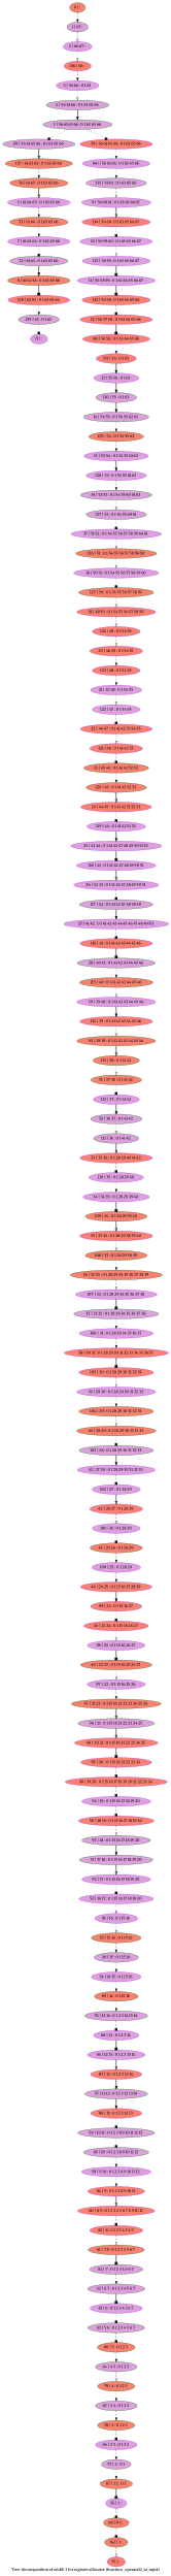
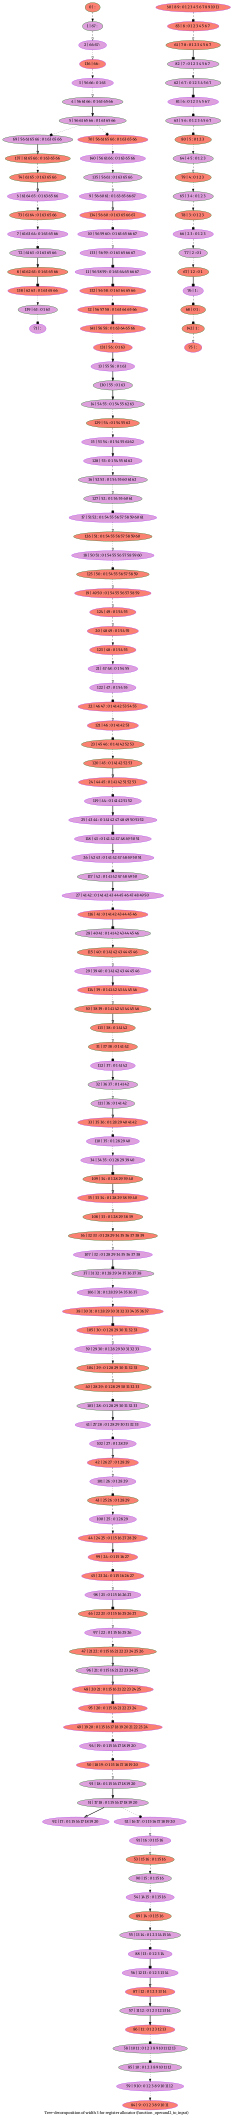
  digraph {
    fontname=Merriweather
    label="Tree-decomposition of width 3 for register allocator (function _operand2_to_input)"
    node [color=purple fillcolor=plum fontname=Merriweather style=filled]
    edge [arrowhead=normal fontname=Merriweather style=dotted]
    n1 [color=darkgreen fillcolor=salmon label="0 | : "]
    n2 [color=darkgreen label="1 | 67 : "]
    n3 [label="2 | 66 67 : "]
    n4 [fillcolor=salmon label="136 | 66 : "]
    n5 [label="3 | 56 66 : 0 1 63 "]
    n6 [color=darkgreen label="4 | 56 61 66 : 0 1 63 65 66 "]
    n7 [color=darkgreen label="5 | 56 61 65 66 : 0 1 63 65 66 "]
    n8 [color=darkgreen label="69 | 56 61 65 66 : 0 1 63 65 66 "]
    n9 [fillcolor=salmon label="70 | 56 61 65 66 : 0 1 63 65 66 "]
    n10 [color=darkgreen fillcolor=salmon label="137 | 61 65 66 : 0 1 63 65 66 "]
    n11 [label="140 | 56 61 66 : 0 1 63 65 66 "]
    n12 [label="6 | 61 64 65 : 0 1 63 65 66 "]
    n13 [color=darkgreen fillcolor=salmon label="73 | 61 64 : 0 1 63 65 66 "]
    n14 [label="7 | 61 63 64 : 0 1 63 65 66 "]
    n15 [color=darkgreen label="72 | 61 63 : 0 1 63 65 66 "]
    n16 [color=darkgreen fillcolor=salmon label="8 | 61 62 63 : 0 1 63 65 66 "]
    n17 [fillcolor=salmon label="138 | 62 63 : 0 1 63 65 66 "]
    n18 [color=darkgreen label="139 | 63 : 0 1 63 "]
    n19 [label="9 | 56 60 61 : 0 1 63 65 66 67 "]
    n20 [fillcolor=salmon label="134 | 56 60 : 0 1 63 65 66 67 "]
    n21 [label="10 | 56 59 60 : 0 1 63 65 66 67 "]
    n22 [label="133 | 56 59 : 0 1 63 65 66 67 "]
    n23 [label="11 | 56 58 59 : 0 1 63 64 65 66 67 "]
    n24 [fillcolor=salmon label="132 | 56 58 : 0 1 63 64 65 66 "]
    n25 [fillcolor=salmon label="12 | 56 57 58 : 0 1 63 64 65 66 "]
    n26 [fillcolor=salmon label="141 | 56 58 : 0 1 63 64 65 66 "]
    n27 [fillcolor=salmon label="131 | 56 : 0 1 63 "]
    n28 [label="13 | 55 56 : 0 1 63 "]
    n29 [color=darkgreen label="130 | 55 : 0 1 63 "]
    n30 [color=darkgreen label="14 | 54 55 : 0 1 54 55 62 63 "]
    n31 [color=darkgreen fillcolor=salmon label="129 | 54 : 0 1 54 55 62 "]
    n32 [label="15 | 53 54 : 0 1 54 55 61 62 "]
    n33 [label="128 | 53 : 0 1 54 55 61 62 "]
    n34 [color=darkgreen label="16 | 52 53 : 0 1 54 55 60 61 62 "]
    n35 [color=darkgreen label="127 | 52 : 0 1 54 55 60 61 "]
    n36 [label="17 | 51 52 : 0 1 54 55 56 57 58 59 60 61 "]
    n37 [color=darkgreen fillcolor=salmon label="126 | 51 : 0 1 54 55 56 57 58 59 60 "]
    n38 [label="18 | 50 51 : 0 1 54 55 56 57 58 59 60 "]
    n39 [color=darkgreen fillcolor=salmon label="125 | 50 : 0 1 54 55 56 57 58 59 "]
    n40 [fillcolor=salmon label="19 | 49 50 : 0 1 54 55 56 57 58 59 "]
    n41 [fillcolor=salmon label="124 | 49 : 0 1 54 55 "]
    n42 [fillcolor=salmon label="20 | 48 49 : 0 1 54 55 "]
    n43 [fillcolor=salmon label="123 | 48 : 0 1 54 55 "]
    n44 [label="21 | 47 48 : 0 1 54 55 "]
    n45 [label="122 | 47 : 0 1 54 55 "]
    n46 [fillcolor=salmon label="22 | 46 47 : 0 1 41 42 53 54 55 "]
    n47 [fillcolor=salmon label="121 | 46 : 0 1 41 42 53 "]
    n48 [color=darkgreen fillcolor=salmon label="23 | 45 46 : 0 1 41 42 52 53 "]
    n49 [color=darkgreen fillcolor=salmon label="120 | 45 : 0 1 41 42 52 53 "]
    n50 [fillcolor=salmon label="24 | 44 45 : 0 1 41 42 51 52 53 "]
    n51 [label="119 | 44 : 0 1 41 42 51 52 "]
    n52 [label="25 | 43 44 : 0 1 41 42 47 48 49 50 51 52 "]
    n53 [label="118 | 43 : 0 1 41 42 47 48 49 50 51 "]
    n54 [label="26 | 42 43 : 0 1 41 42 47 48 49 50 51 "]
    n55 [color=darkgreen label="117 | 42 : 0 1 41 42 47 48 49 50 "]
    n56 [label="27 | 41 42 : 0 1 41 42 43 44 45 46 47 48 49 50 "]
    n57 [fillcolor=salmon label="116 | 41 : 0 1 41 42 43 44 45 46 "]
    n58 [color=darkgreen label="28 | 40 41 : 0 1 41 42 43 44 45 46 "]
    n59 [color=darkgreen fillcolor=salmon label="115 | 40 : 0 1 41 42 43 44 45 46 "]
    n60 [label="29 | 39 40 : 0 1 41 42 43 44 45 46 "]
    n61 [fillcolor=salmon label="114 | 39 : 0 1 41 42 43 44 45 46 "]
    n62 [color=darkgreen fillcolor=salmon label="30 | 38 39 : 0 1 41 42 43 44 45 46 "]
    n63 [color=darkgreen fillcolor=salmon label="113 | 38 : 0 1 41 42 "]
    n64 [color=darkgreen fillcolor=salmon label="31 | 37 38 : 0 1 41 42 "]
    n65 [label="112 | 37 : 0 1 41 42 "]
    n66 [color=darkgreen label="32 | 36 37 : 0 1 41 42 "]
    n67 [color=darkgreen label="111 | 36 : 0 1 41 42 "]
    n68 [fillcolor=salmon label="33 | 35 36 : 0 1 28 29 40 41 42 "]
    n69 [label="110 | 35 : 0 1 28 29 40 "]
    n70 [label="34 | 34 35 : 0 1 28 29 39 40 "]
    n71 [color=darkgreen fillcolor=salmon label="109 | 34 : 0 1 28 29 39 40 "]
    n72 [fillcolor=salmon label="35 | 33 34 : 0 1 28 29 38 39 40 "]
    n73 [color=darkgreen fillcolor=salmon label="108 | 33 : 0 1 28 29 38 39 "]
    n74 [color=darkgreen fillcolor=salmon label="36 | 32 33 : 0 1 28 29 34 35 36 37 38 39 "]
    n75 [label="107 | 32 : 0 1 28 29 34 35 36 37 38 "]
    n76 [color=darkgreen label="37 | 31 32 : 0 1 28 29 34 35 36 37 38 "]
    n77 [label="106 | 31 : 0 1 28 29 34 35 36 37 "]
    n78 [fillcolor=salmon label="38 | 30 31 : 0 1 28 29 30 31 32 33 34 35 36 37 "]
    n79 [fillcolor=salmon label="105 | 30 : 0 1 28 29 30 31 32 33 "]
    n80 [label="39 | 29 30 : 0 1 28 29 30 31 32 33 "]
    n81 [color=darkgreen fillcolor=salmon label="104 | 29 : 0 1 28 29 30 31 32 33 "]
    n82 [color=darkgreen fillcolor=salmon label="40 | 28 29 : 0 1 28 29 30 31 32 33 "]
    n83 [color=darkgreen label="103 | 28 : 0 1 28 29 30 31 32 33 "]
    n84 [label="41 | 27 28 : 0 1 28 29 30 31 32 33 "]
    n85 [label="102 | 27 : 0 1 28 29 "]
    n86 [fillcolor=salmon label="42 | 26 27 : 0 1 28 29 "]
    n87 [label="101 | 26 : 0 1 28 29 "]
    n88 [color=darkgreen fillcolor=salmon label="43 | 25 26 : 0 1 28 29 "]
    n89 [label="100 | 25 : 0 1 28 29 "]
    n90 [fillcolor=salmon label="44 | 24 25 : 0 1 15 16 27 28 29 "]
    n91 [fillcolor=salmon label="99 | 24 : 0 1 15 16 27 "]
    n92 [fillcolor=salmon label="45 | 23 24 : 0 1 15 16 26 27 "]
    n93 [label="98 | 23 : 0 1 15 16 26 27 "]
    n94 [color=darkgreen fillcolor=salmon label="46 | 22 23 : 0 1 15 16 25 26 27 "]
    n95 [label="97 | 22 : 0 1 15 16 25 26 "]
    n96 [color=darkgreen fillcolor=salmon label="47 | 21 22 : 0 1 15 16 21 22 23 24 25 26 "]
    n97 [color=darkgreen label="96 | 21 : 0 1 15 16 21 22 23 24 25 "]
    n98 [fillcolor=salmon label="48 | 20 21 : 0 1 15 16 21 22 23 24 25 "]
    n99 [fillcolor=salmon label="95 | 20 : 0 1 15 16 21 22 23 24 "]
    n100 [fillcolor=salmon label="49 | 19 20 : 0 1 15 16 17 18 19 20 21 22 23 24 "]
    n101 [label="94 | 19 : 0 1 15 16 17 18 19 20 "]
    n102 [fillcolor=salmon label="50 | 18 19 : 0 1 15 16 17 18 19 20 "]
    n103 [color=darkgreen label="93 | 18 : 0 1 15 16 17 18 19 20 "]
    n104 [color=darkgreen label="51 | 17 18 : 0 1 15 16 17 18 19 20 "]
    n105 [label="92 | 17 : 0 1 15 16 17 18 19 20 "]
    n106 [label="52 | 16 17 : 0 1 15 16 17 18 19 20 "]
    n107 [label="91 | 16 : 0 1 15 16 "]
    n108 [color=darkgreen fillcolor=salmon label="53 | 15 16 : 0 1 15 16 "]
    n109 [color=darkgreen label="90 | 15 : 0 1 15 16 "]
    n110 [label="54 | 14 15 : 0 1 15 16 "]
    n111 [color=darkgreen fillcolor=salmon label="89 | 14 : 0 1 15 16 "]
    n112 [color=darkgreen label="55 | 13 14 : 0 1 2 3 14 15 16 "]
    n113 [label="88 | 13 : 0 1 2 3 14 "]
    n114 [label="56 | 12 13 : 0 1 2 3 13 14 "]
    n115 [fillcolor=salmon label="87 | 12 : 0 1 2 3 13 14 "]
    n116 [color=darkgreen label="57 | 11 12 : 0 1 2 3 12 13 14 "]
    n117 [fillcolor=salmon label="86 | 11 : 0 1 2 3 12 13 "]
    n118 [color=darkgreen label="58 | 10 11 : 0 1 2 3 8 9 10 11 12 13 "]
    n119 [color=darkgreen label="85 | 10 : 0 1 2 3 8 9 10 11 12 "]
    n120 [label="59 | 9 10 : 0 1 2 3 8 9 10 11 12 "]
    n121 [fillcolor=salmon label="84 | 9 : 0 1 2 3 8 9 10 11 "]
    n122 [fillcolor=salmon label="60 | 8 9 : 0 1 2 3 4 5 6 7 8 9 10 11 "]
    n123 [fillcolor=salmon label="83 | 8 : 0 1 2 3 4 5 6 7 "]
    n124 [color=darkgreen fillcolor=salmon label="61 | 7 8 : 0 1 2 3 4 5 6 7 "]
    n125 [color=darkgreen label="82 | 7 : 0 1 2 3 4 5 6 7 "]
    n126 [color=darkgreen label="62 | 6 7 : 0 1 2 3 4 5 6 7 "]
    n127 [label="81 | 6 : 0 1 2 3 4 5 6 7 "]
    n128 [color=darkgreen label="63 | 5 6 : 0 1 2 3 4 5 6 7 "]
    n129 [color=darkgreen fillcolor=salmon label="80 | 5 : 0 1 2 3 "]
    n130 [color=darkgreen label="64 | 4 5 : 0 1 2 3 "]
    n131 [color=darkgreen fillcolor=salmon label="79 | 4 : 0 1 2 3 "]
    n132 [color=darkgreen label="65 | 3 4 : 0 1 2 3 "]
    n133 [color=darkgreen fillcolor=salmon label="78 | 3 : 0 1 2 3 "]
    n134 [label="66 | 2 3 : 0 1 2 3 "]
    n135 [color=darkgreen label="77 | 2 : 0 1 "]
    n136 [color=darkgreen fillcolor=salmon label="67 | 1 2 : 0 1 "]
    n137 [label="76 | 1 : "]
    n138 [color=darkgreen fillcolor=salmon label="68 | 0 1 : "]
    n139 [color=darkgreen fillcolor=salmon label="142 | 1 : "]
    n140 [fillcolor=salmon label="75 | : "]
    n141 [color=darkgreen fillcolor=salmon label="74 | 61 65 : 0 1 63 65 66 "]
    n142 [color=darkgreen label="135 | 56 61 : 0 1 63 65 66 "]
    n143 [label="71 | : "]
    n1 -> n2 [style=dashed]
    n2 -> n3 [arrowhead=onormal style=dashed]
    n3 -> n4 [arrowhead=onormal]
    n4 -> n5 [style=dashed]
    n5 -> n6 [arrowhead=onormal]
    n6 -> n7 [style=bold]
    n7 -> n8 [arrowhead=box]
    n7 -> n9 [arrowhead=box]
    n8 -> n10 [arrowhead=onormal style=bold]
    n9 -> n11
    n10 -> n141 [style=dashed]
    n11 -> n142
    n12 -> n13 [style=dashed]
    n13 -> n14
    n14 -> n15 [arrowhead=box]
    n15 -> n16 [style=bold]
    n16 -> n17 [arrowhead=box style=bold]
    n17 -> n18
    n18 -> n143 [arrowhead=box]
    n19 -> n20 [arrowhead=onormal style=bold]
    n20 -> n21 [arrowhead=box]
    n21 -> n22 [arrowhead=onormal]
    n22 -> n23 [arrowhead=box style=bold]
    n23 -> n24 [arrowhead=box style=bold]
    n24 -> n25 [arrowhead=box style=dashed]
    n25 -> n26 [arrowhead=box style=bold]
    n26 -> n27
    n27 -> n28 [style=bold]
    n28 -> n29 [style=bold]
    n29 -> n30 [style=bold]
    n30 -> n31
    n31 -> n32 [style=dashed]
    n32 -> n33 [style=bold]
    n33 -> n34 [style=dashed]
    n34 -> n35 [arrowhead=onormal]
    n35 -> n36 [arrowhead=box]
    n36 -> n37 [arrowhead=onormal]
    n37 -> n38 [arrowhead=onormal]
    n38 -> n39 [arrowhead=box]
    n39 -> n40 [arrowhead=onormal]
    n40 -> n41 [arrowhead=onormal style=dashed]
    n41 -> n42 [arrowhead=onormal style=dashed]
    n42 -> n43 [style=dashed]
    n43 -> n44 [style=dashed]
    n44 -> n45 [arrowhead=onormal]
    n45 -> n46 [arrowhead=box style=dashed]
    n46 -> n47 [arrowhead=onormal]
    n47 -> n48 [arrowhead=box style=dashed]
    n48 -> n49
    n49 -> n50 [arrowhead=onormal style=bold]
    n50 -> n51 [arrowhead=box]
    n51 -> n52 [style=bold]
    n52 -> n53 [arrowhead=box style=bold]
    n53 -> n54 [arrowhead=onormal style=bold]
    n54 -> n55 [arrowhead=box style=dashed]
    n55 -> n56 [style=bold]
    n56 -> n57 [arrowhead=box style=dashed]
    n57 -> n58 [arrowhead=box style=bold]
    n58 -> n59
    n59 -> n60 [arrowhead=onormal]
    n60 -> n61 [style=bold]
    n61 -> n62 [arrowhead=onormal]
    n62 -> n63 [arrowhead=onormal style=bold]
    n63 -> n64 [arrowhead=onormal]
    n64 -> n65 [arrowhead=box]
    n65 -> n66 [style=bold]
    n66 -> n67 [arrowhead=onormal]
    n67 -> n68 [arrowhead=onormal style=bold]
    n68 -> n69 [arrowhead=box style=dashed]
    n69 -> n70
    n70 -> n71 [arrowhead=box style=bold]
    n71 -> n72 [arrowhead=onormal style=bold]
    n72 -> n73 [arrowhead=onormal]
    n73 -> n74
    n74 -> n75 [arrowhead=onormal style=dashed]
    n75 -> n76 [arrowhead=box style=bold]
    n76 -> n77
    n77 -> n78 [style=dashed]
    n78 -> n79 [arrowhead=box style=bold]
    n79 -> n80 [arrowhead=onormal style=dashed]
    n80 -> n81
    n81 -> n82 [arrowhead=onormal style=dashed]
    n82 -> n83 [arrowhead=box]
    n83 -> n84 [style=bold]
    n84 -> n85 [arrowhead=box style=dashed]
    n85 -> n86 [arrowhead=onormal style=bold]
    n86 -> n87 [arrowhead=onormal style=dashed]
    n87 -> n88 [arrowhead=box]
    n88 -> n89 [style=dashed]
    n89 -> n90 [style=dashed]
    n90 -> n91 [style=bold]
    n91 -> n92 [arrowhead=box]
    n92 -> n93 [arrowhead=onormal]
    n93 -> n94 [arrowhead=box style=bold]
    n94 -> n95 [arrowhead=onormal]
    n95 -> n96 [style=dashed]
    n96 -> n97 [arrowhead=onormal style=bold]
    n97 -> n98 [arrowhead=onormal style=bold]
    n98 -> n99 [arrowhead=box style=bold]
    n99 -> n100 [arrowhead=box style=dashed]
    n100 -> n101 [arrowhead=box style=dashed]
    n101 -> n102 [arrowhead=box style=dashed]
    n102 -> n103 [arrowhead=onormal style=dashed]
    n103 -> n104 [style=bold]
    n104 -> n105 [arrowhead=onormal style=bold]
-   n105 -> n106 [arrowhead=box]
+   n104 -> n106 [arrowhead=box]
    n106 -> n107 [arrowhead=onormal]
    n107 -> n108 [arrowhead=onormal]
    n108 -> n109 [style=dashed]
    n109 -> n110
    n110 -> n111
    n111 -> n112
    n112 -> n113 [arrowhead=box style=dashed]
    n113 -> n114 [arrowhead=box style=bold]
    n114 -> n115 [arrowhead=onormal style=bold]
    n115 -> n116 [style=bold]
    n116 -> n117 [style=bold]
    n117 -> n118 [arrowhead=box]
    n118 -> n119 [arrowhead=box]
    n119 -> n120
    n120 -> n121
-   n121 -> n122 [arrowhead=onormal style=bold]
    n122 -> n123 [arrowhead=box style=dashed]
    n123 -> n124 [arrowhead=onormal style=dashed]
    n124 -> n125 [arrowhead=box style=bold]
    n125 -> n126 [style=dashed]
    n126 -> n127 [arrowhead=box style=bold]
    n127 -> n128 [arrowhead=box]
    n128 -> n129 [arrowhead=box style=dashed]
    n129 -> n130
    n130 -> n131 [arrowhead=onormal style=dashed]
    n131 -> n132
    n132 -> n133 [style=dashed]
    n133 -> n134 [arrowhead=box style=dashed]
    n134 -> n135 [style=dashed]
    n135 -> n136
    n136 -> n137 [arrowhead=box style=bold]
    n137 -> n138 [arrowhead=box style=dashed]
    n138 -> n139 [arrowhead=box]
    n139 -> n140 [arrowhead=onormal style=dashed]
    n141 -> n12 [arrowhead=onormal style=bold]
    n142 -> n19 [arrowhead=onormal style=dashed]
  }
